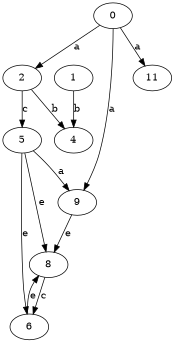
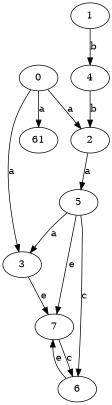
  strict digraph {
    0
    2
-   3 [label=9]
-   11
+   3
+   11 [label=61]
    4
    5
-   8
+   8 [label=7]
    6
    1
    0 -> 2 [label=a]
    0 -> 3 [label=a]
    0 -> 11 [label=a]
-   2 -> 4 [label=b]
-   2 -> 5 [label=c]
+   4 -> 2 [label=b]
+   2 -> 5 [label=a]
    3 -> 8 [label=e]
    5 -> 3 [label=a]
    5 -> 8 [label=e]
-   5 -> 6 [label=e]
+   5 -> 6 [label=c]
    8 -> 6 [label=c]
    6 -> 8 [label=e]
    1 -> 4 [label=b]
  }
